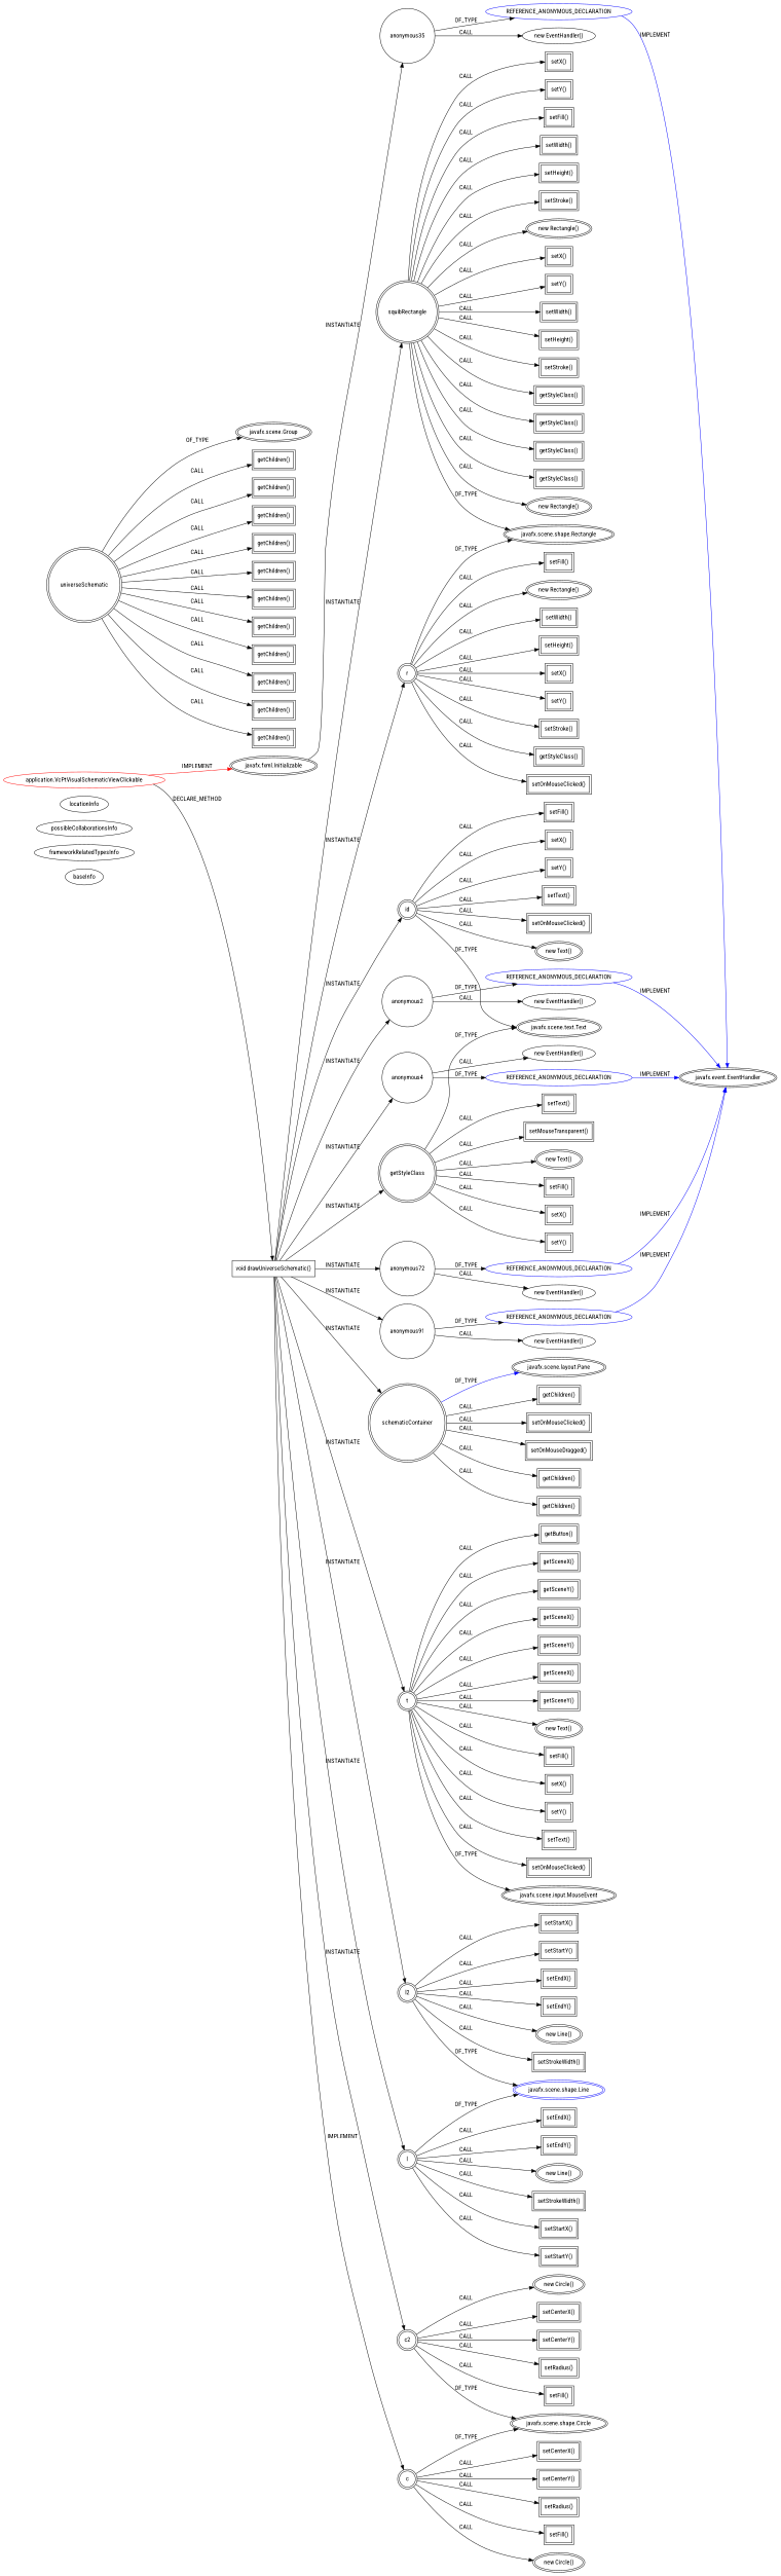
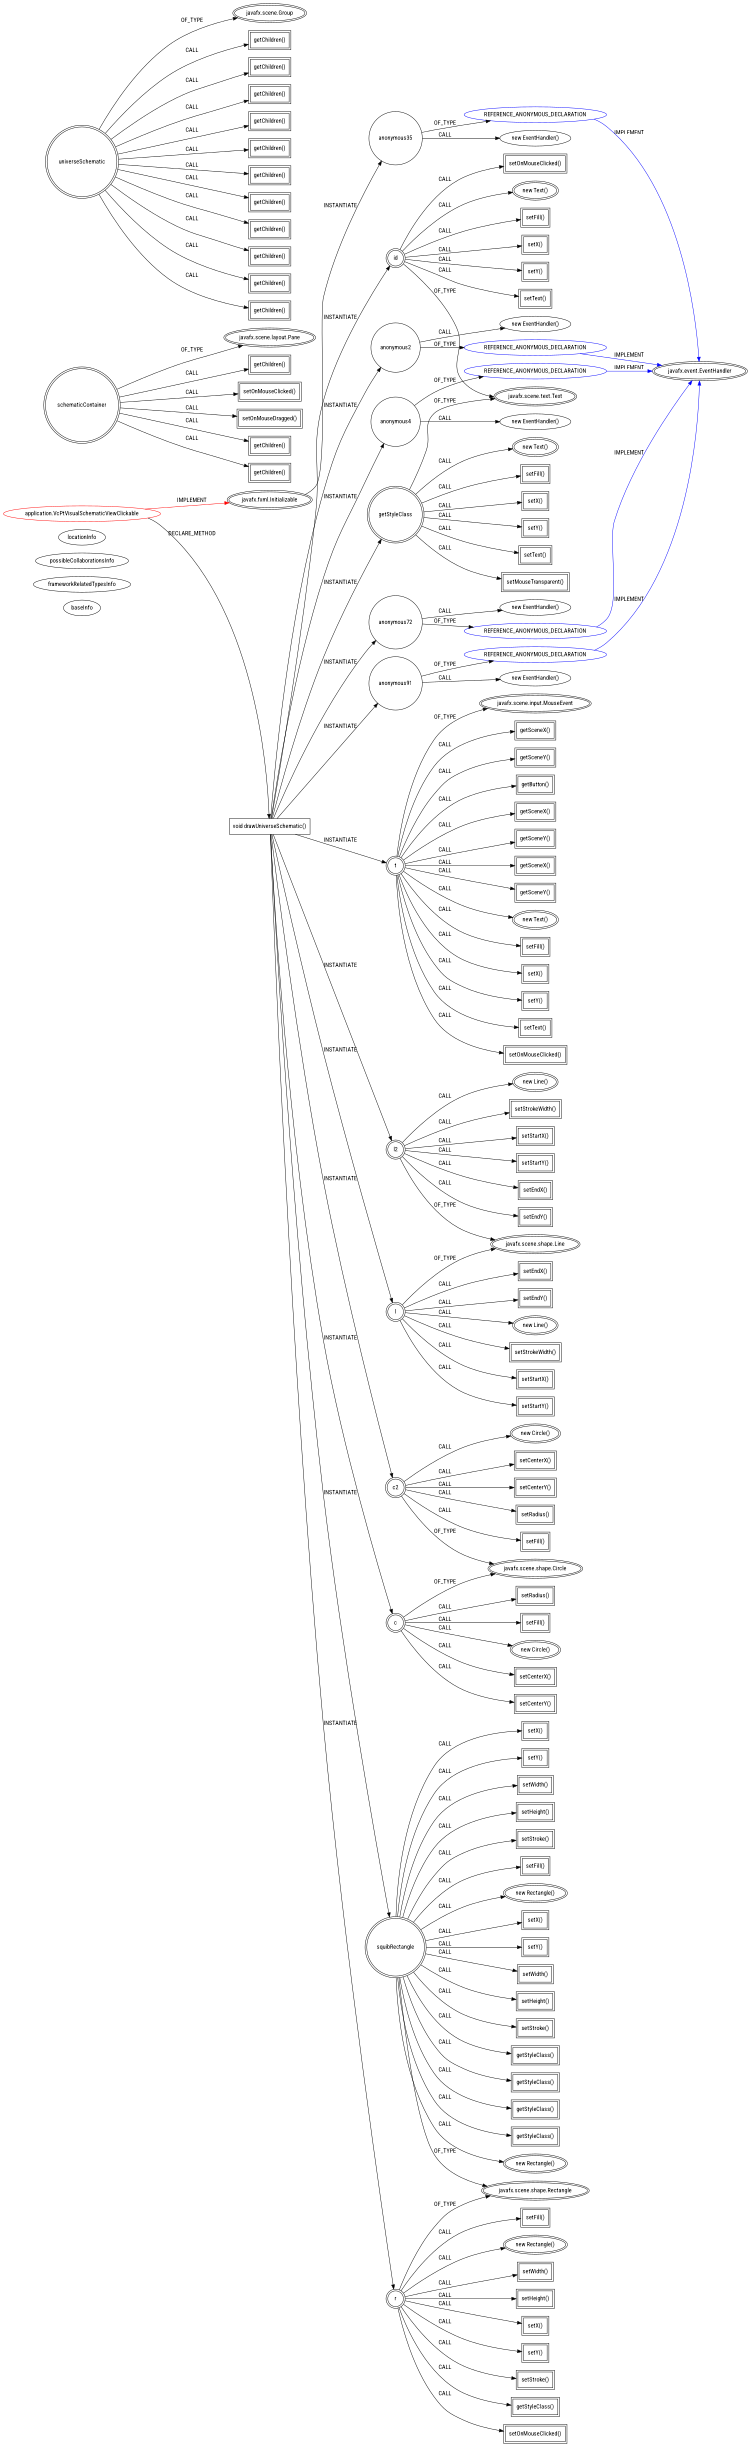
  digraph {
    fontname="Roboto Condensed"
    rankdir=LR
    node [fontname="Roboto Condensed" isFrameworkType=true vertexType=INSIDE_CALL peripheries=2 shape=box]
    edge [fontname="Roboto Condensed"]
    baseInfo [category=extension_graph graphId=3668 isAnonymous=false possibleRelation=true isFrameworkType="" vertexType="" peripheries="" shape=""]
    frameworkRelatedTypesInfo [0="javafx.fxml.Initializable" isFrameworkType="" vertexType="" peripheries="" shape=""]
    possibleCollaborationsInfo [0="3668~CLIENT_METHOD_DECLARATION-INSTANTIATION-~javafx.fxml.Initializable ~javafx.event.EventHandler ~false~true" isFrameworkType="" vertexType="" peripheries="" shape=""]
    locationInfo [contextSignature=VcPtVisualSchematicViewClickable filePath="/mrempala-sp/sp-master/src/application/VcPtVisualSchematicViewClickable.java" graphId=3668 projectName="mrempala-sp" isFrameworkType="" vertexType="" peripheries="" shape=""]
    n5 [color=red isFrameworkType=false label="application.VcPtVisualSchematicViewClickable" vertexType=ROOT_CLIENT_CLASS_DECLARATION peripheries="" shape=""]
    n6 [label="javafx.fxml.Initializable" vertexType=FRAMEWORK_INTERFACE_TYPE shape=""]
    n7 [isFrameworkType=false label="void drawUniverseSchematic()" vertexType=CLIENT_METHOD_DECLARATION peripheries=""]
    n8 [isFrameworkType=false label=anonymous35 shape=circle vertexType=VARIABLE_EXPRESION peripheries=""]
    n9 [label=schematicContainer shape=circle vertexType=VARIABLE_EXPRESION]
    n10 [isFrameworkType=false label=anonymous2 shape=circle vertexType=VARIABLE_EXPRESION peripheries=""]
    n11 [isFrameworkType=false label=anonymous4 shape=circle vertexType=VARIABLE_EXPRESION peripheries=""]
    n12 [label=t shape=circle vertexType=VARIABLE_EXPRESION]
    n13 [label=l shape=circle vertexType=VARIABLE_EXPRESION]
    n14 [label=c shape=circle vertexType=VARIABLE_EXPRESION]
    n15 [label=r shape=circle vertexType=VARIABLE_EXPRESION]
    n16 [label=getStyleClass shape=circle vertexType=VARIABLE_EXPRESION]
    n17 [label=l2 shape=circle vertexType=VARIABLE_EXPRESION]
    n18 [label=c2 shape=circle vertexType=VARIABLE_EXPRESION]
    n19 [label=squibRectangle shape=circle vertexType=VARIABLE_EXPRESION]
    n20 [isFrameworkType=false label=anonymous72 shape=circle vertexType=VARIABLE_EXPRESION peripheries=""]
    n21 [label=id shape=circle vertexType=VARIABLE_EXPRESION]
    n22 [isFrameworkType=false label=anonymous91 shape=circle vertexType=VARIABLE_EXPRESION peripheries=""]
    n23 [label="javafx.scene.layout.Pane" vertexType=FRAMEWORK_CLASS_TYPE shape=""]
    n24 [label="getChildren()"]
    n25 [label="setOnMouseClicked()"]
    n26 [label="setOnMouseDragged()"]
    n27 [label="getChildren()"]
    n28 [label="getChildren()"]
    n29 [color=blue isFrameworkType=false label=REFERENCE_ANONYMOUS_DECLARATION vertexType=REFERENCE_ANONYMOUS_DECLARATION peripheries="" shape=""]
    n30 [isFrameworkType=false label="new EventHandler()" vertexType=CONSTRUCTOR_CALL peripheries="" shape=""]
    n31 [color=blue isFrameworkType=false label=REFERENCE_ANONYMOUS_DECLARATION vertexType=REFERENCE_ANONYMOUS_DECLARATION peripheries="" shape=""]
    n32 [isFrameworkType=false label="new EventHandler()" vertexType=CONSTRUCTOR_CALL peripheries="" shape=""]
    n33 [label="javafx.scene.input.MouseEvent" vertexType=FRAMEWORK_CLASS_TYPE shape=""]
    n34 [label="getButton()"]
    n35 [label="getSceneX()"]
    n36 [label="getSceneY()"]
    n37 [label="getSceneX()"]
    n38 [label="getSceneY()"]
    n39 [label="getSceneX()"]
    n40 [label="getSceneY()"]
    n41 [label="new Text()" vertexType=CONSTRUCTOR_CALL shape=""]
    n42 [label="setFill()"]
    n43 [label="setX()"]
    n44 [label="setY()"]
    n45 [label="setText()"]
    n46 [label="setOnMouseClicked()"]
    n47 [label=universeSchematic shape=circle vertexType=VARIABLE_EXPRESION]
    n48 [label="javafx.scene.Group" vertexType=FRAMEWORK_CLASS_TYPE shape=""]
    n49 [label="getChildren()"]
    n50 [label="getChildren()"]
    n51 [label="getChildren()"]
    n52 [label="getChildren()"]
    n53 [label="getChildren()"]
    n54 [label="getChildren()"]
    n55 [label="getChildren()"]
    n56 [label="getChildren()"]
    n57 [label="getChildren()"]
    n58 [label="getChildren()"]
    n59 [label="getChildren()"]
-   n60 [label="javafx.scene.shape.Line" vertexType=FRAMEWORK_CLASS_TYPE color=blue shape=""]
+   n60 [label="javafx.scene.shape.Line" vertexType=FRAMEWORK_CLASS_TYPE shape=""]
    n61 [label="new Line()" vertexType=CONSTRUCTOR_CALL shape=""]
    n62 [label="setStrokeWidth()"]
    n63 [label="setStartX()"]
    n64 [label="setStartY()"]
    n65 [label="setEndX()"]
    n66 [label="setEndY()"]
    n67 [label="javafx.scene.shape.Circle" vertexType=FRAMEWORK_CLASS_TYPE shape=""]
    n68 [label="new Circle()" vertexType=CONSTRUCTOR_CALL shape=""]
    n69 [label="setCenterX()"]
    n70 [label="setCenterY()"]
    n71 [label="setRadius()"]
    n72 [label="setFill()"]
    n73 [label="javafx.scene.shape.Rectangle" vertexType=FRAMEWORK_CLASS_TYPE shape=""]
    n74 [label="new Rectangle()" vertexType=CONSTRUCTOR_CALL shape=""]
    n75 [label="setWidth()"]
    n76 [label="setHeight()"]
    n77 [label="setX()"]
    n78 [label="setY()"]
    n79 [label="setStroke()"]
    n80 [label="getStyleClass()"]
    n81 [label="setOnMouseClicked()"]
    n82 [label="setFill()"]
    n83 [color=blue isFrameworkType=false label=REFERENCE_ANONYMOUS_DECLARATION vertexType=REFERENCE_ANONYMOUS_DECLARATION peripheries="" shape=""]
    n84 [isFrameworkType=false label="new EventHandler()" vertexType=CONSTRUCTOR_CALL peripheries="" shape=""]
    n85 [label="javafx.scene.text.Text" vertexType=FRAMEWORK_CLASS_TYPE shape=""]
    n86 [label="new Text()" vertexType=CONSTRUCTOR_CALL shape=""]
    n87 [label="setFill()"]
    n88 [label="setX()"]
    n89 [label="setY()"]
    n90 [label="setText()"]
    n91 [label="setMouseTransparent()"]
    n92 [label="new Line()" vertexType=CONSTRUCTOR_CALL shape=""]
    n93 [label="setStrokeWidth()"]
    n94 [label="setStartX()"]
    n95 [label="setStartY()"]
    n96 [label="setEndX()"]
    n97 [label="setEndY()"]
    n98 [label="new Circle()" vertexType=CONSTRUCTOR_CALL shape=""]
    n99 [label="setCenterX()"]
    n100 [label="setCenterY()"]
    n101 [label="setRadius()"]
    n102 [label="setFill()"]
    n103 [label="new Rectangle()" vertexType=CONSTRUCTOR_CALL shape=""]
    n104 [label="setX()"]
    n105 [label="setY()"]
    n106 [label="setWidth()"]
    n107 [label="setHeight()"]
    n108 [label="setStroke()"]
    n109 [label="getStyleClass()"]
    n110 [label="getStyleClass()"]
    n111 [label="getStyleClass()"]
    n112 [label="getStyleClass()"]
    n113 [label="new Rectangle()" vertexType=CONSTRUCTOR_CALL shape=""]
    n114 [label="setX()"]
    n115 [label="setY()"]
    n116 [label="setWidth()"]
    n117 [label="setHeight()"]
    n118 [label="setStroke()"]
    n119 [label="setFill()"]
    n120 [color=blue isFrameworkType=false label=REFERENCE_ANONYMOUS_DECLARATION vertexType=REFERENCE_ANONYMOUS_DECLARATION peripheries="" shape=""]
    n121 [isFrameworkType=false label="new EventHandler()" vertexType=CONSTRUCTOR_CALL peripheries="" shape=""]
    n122 [label="new Text()" vertexType=CONSTRUCTOR_CALL shape=""]
    n123 [label="setFill()"]
    n124 [label="setX()"]
    n125 [label="setY()"]
    n126 [label="setText()"]
    n127 [label="setOnMouseClicked()"]
    n128 [color=blue isFrameworkType=false label=REFERENCE_ANONYMOUS_DECLARATION vertexType=REFERENCE_ANONYMOUS_DECLARATION peripheries="" shape=""]
    n129 [isFrameworkType=false label="new EventHandler()" vertexType=CONSTRUCTOR_CALL peripheries="" shape=""]
    n130 [label="javafx.event.EventHandler" vertexType=FRAMEWORK_INTERFACE_TYPE shape=""]
    n5 -> n6 [color=red label=IMPLEMENT]
    n5 -> n7 [label=DECLARE_METHOD]
    n6 -> n8 [label=INSTANTIATE]
-   n7 -> n9 [label=INSTANTIATE]
    n7 -> n10 [label=INSTANTIATE]
    n7 -> n11 [label=INSTANTIATE]
    n7 -> n12 [label=INSTANTIATE]
    n7 -> n13 [label=INSTANTIATE]
-   n7 -> n14 [label=IMPLEMENT]
+   n7 -> n14 [label=INSTANTIATE]
    n7 -> n15 [label=INSTANTIATE]
    n7 -> n16 [label=INSTANTIATE]
    n7 -> n17 [label=INSTANTIATE]
    n7 -> n18 [label=INSTANTIATE]
    n7 -> n19 [label=INSTANTIATE]
    n7 -> n20 [label=INSTANTIATE]
    n7 -> n21 [label=INSTANTIATE]
    n7 -> n22 [label=INSTANTIATE]
    n8 -> n83 [label=OF_TYPE]
    n8 -> n84 [label=CALL]
-   n9 -> n23 [label=OF_TYPE color=blue]
+   n9 -> n23 [label=OF_TYPE]
    n9 -> n24 [label=CALL]
    n9 -> n25 [label=CALL]
    n9 -> n26 [label=CALL]
    n9 -> n27 [label=CALL]
    n9 -> n28 [label=CALL]
    n10 -> n29 [label=OF_TYPE]
    n10 -> n30 [label=CALL]
    n11 -> n31 [label=OF_TYPE]
    n11 -> n32 [label=CALL]
    n12 -> n33 [label=OF_TYPE]
    n12 -> n34 [label=CALL]
    n12 -> n35 [label=CALL]
    n12 -> n36 [label=CALL]
    n12 -> n37 [label=CALL]
    n12 -> n38 [label=CALL]
    n12 -> n39 [label=CALL]
    n12 -> n40 [label=CALL]
    n12 -> n41 [label=CALL]
    n12 -> n42 [label=CALL]
    n12 -> n43 [label=CALL]
    n12 -> n44 [label=CALL]
    n12 -> n45 [label=CALL]
    n12 -> n46 [label=CALL]
    n13 -> n60 [label=OF_TYPE]
    n13 -> n61 [label=CALL]
    n13 -> n62 [label=CALL]
    n13 -> n63 [label=CALL]
    n13 -> n64 [label=CALL]
    n13 -> n65 [label=CALL]
    n13 -> n66 [label=CALL]
    n14 -> n67 [label=OF_TYPE]
    n14 -> n68 [label=CALL]
    n14 -> n69 [label=CALL]
    n14 -> n70 [label=CALL]
    n14 -> n71 [label=CALL]
    n14 -> n72 [label=CALL]
    n15 -> n73 [label=OF_TYPE]
    n15 -> n74 [label=CALL]
    n15 -> n75 [label=CALL]
    n15 -> n76 [label=CALL]
    n15 -> n77 [label=CALL]
    n15 -> n78 [label=CALL]
    n15 -> n79 [label=CALL]
    n15 -> n80 [label=CALL]
    n15 -> n81 [label=CALL]
    n15 -> n82 [label=CALL]
    n16 -> n85 [label=OF_TYPE]
    n16 -> n86 [label=CALL]
    n16 -> n87 [label=CALL]
    n16 -> n88 [label=CALL]
    n16 -> n89 [label=CALL]
    n16 -> n90 [label=CALL]
    n16 -> n91 [label=CALL]
    n17 -> n60 [label=OF_TYPE]
    n17 -> n92 [label=CALL]
    n17 -> n93 [label=CALL]
    n17 -> n94 [label=CALL]
    n17 -> n95 [label=CALL]
    n17 -> n96 [label=CALL]
    n17 -> n97 [label=CALL]
    n18 -> n67 [label=OF_TYPE]
    n18 -> n98 [label=CALL]
    n18 -> n99 [label=CALL]
    n18 -> n100 [label=CALL]
    n18 -> n101 [label=CALL]
    n18 -> n102 [label=CALL]
    n19 -> n73 [label=OF_TYPE]
    n19 -> n103 [label=CALL]
    n19 -> n104 [label=CALL]
    n19 -> n105 [label=CALL]
    n19 -> n106 [label=CALL]
    n19 -> n107 [label=CALL]
    n19 -> n108 [label=CALL]
    n19 -> n109 [label=CALL]
    n19 -> n110 [label=CALL]
    n19 -> n111 [label=CALL]
    n19 -> n112 [label=CALL]
    n19 -> n113 [label=CALL]
    n19 -> n114 [label=CALL]
    n19 -> n115 [label=CALL]
    n19 -> n116 [label=CALL]
    n19 -> n117 [label=CALL]
    n19 -> n118 [label=CALL]
    n19 -> n119 [label=CALL]
    n20 -> n120 [label=OF_TYPE]
    n20 -> n121 [label=CALL]
    n21 -> n85 [label=OF_TYPE]
    n21 -> n122 [label=CALL]
    n21 -> n123 [label=CALL]
    n21 -> n124 [label=CALL]
    n21 -> n125 [label=CALL]
    n21 -> n126 [label=CALL]
    n21 -> n127 [label=CALL]
    n22 -> n128 [label=OF_TYPE]
    n22 -> n129 [label=CALL]
    n29 -> n130 [color=blue label=IMPLEMENT]
    n31 -> n130 [color=blue label=IMPLEMENT]
    n47 -> n48 [label=OF_TYPE]
    n47 -> n49 [label=CALL]
    n47 -> n50 [label=CALL]
    n47 -> n51 [label=CALL]
    n47 -> n52 [label=CALL]
    n47 -> n53 [label=CALL]
    n47 -> n54 [label=CALL]
    n47 -> n55 [label=CALL]
    n47 -> n56 [label=CALL]
    n47 -> n57 [label=CALL]
    n47 -> n58 [label=CALL]
    n47 -> n59 [label=CALL]
    n83 -> n130 [color=blue label=IMPLEMENT]
    n120 -> n130 [color=blue label=IMPLEMENT]
    n128 -> n130 [color=blue label=IMPLEMENT]
  }
